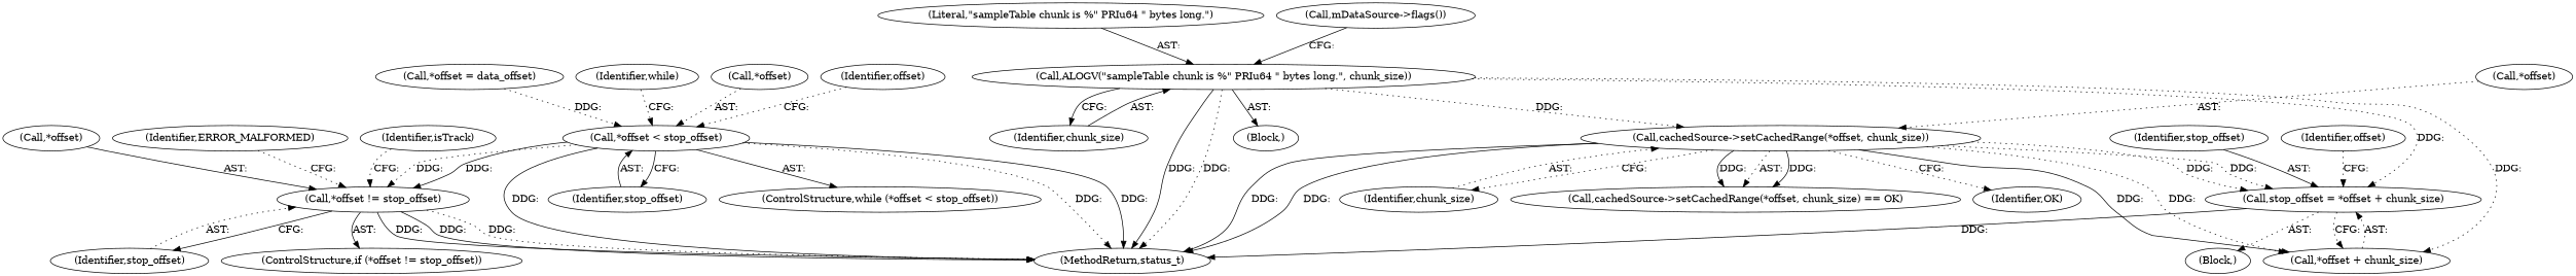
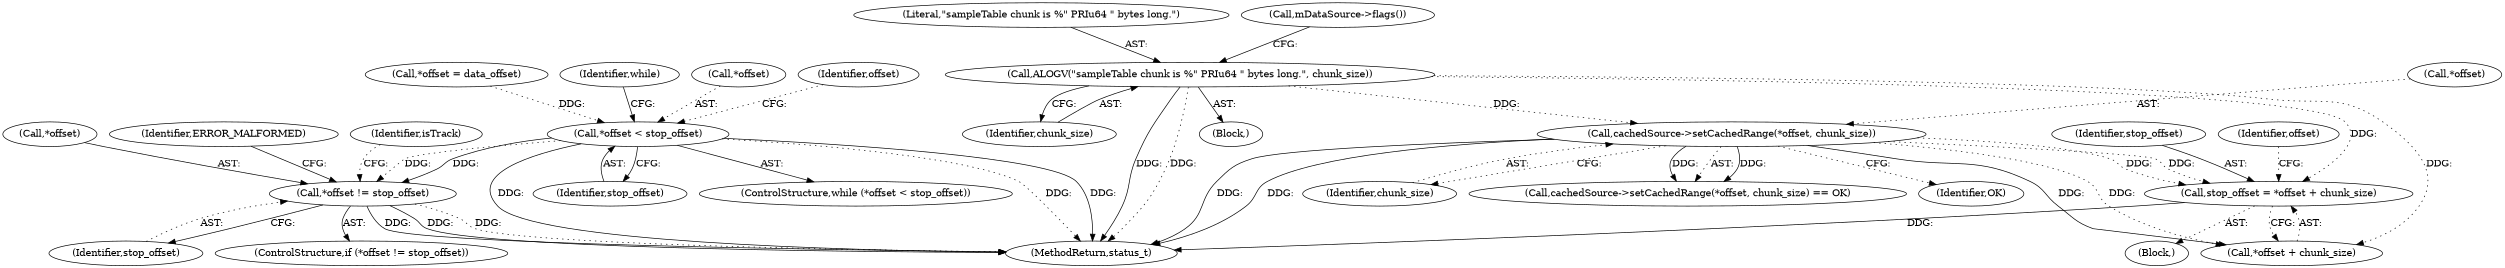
  digraph {
    edge [style=dotted]
    n1 [label="(Call,stop_offset = *offset + chunk_size)"]
    n2 [label="(MethodReturn,status_t)"]
    n3 [label="(Call,*offset + chunk_size)"]
    n4 [label="(Block,)"]
    n5 [label="(Call,*offset < stop_offset)"]
    n6 [label="(Call,*offset != stop_offset)"]
    n7 [label="(Identifier,stop_offset)"]
    n8 [label="(ControlStructure,while (*offset < stop_offset))"]
    n9 [label="(Call,cachedSource->setCachedRange(*offset, chunk_size))"]
    n10 [label="(Identifier,chunk_size)"]
    n11 [label="(Call,cachedSource->setCachedRange(*offset, chunk_size) == OK)"]
    n12 [label="(Identifier,OK)"]
    n13 [label="(Call,ALOGV(\"sampleTable chunk is %\" PRIu64 \" bytes long.\", chunk_size))"]
    n14 [label="(Identifier,chunk_size)"]
    n15 [label="(Block,)"]
    n16 [label="(Identifier,stop_offset)"]
    n17 [label="(ControlStructure,if (*offset != stop_offset))"]
    n18 [label="(Identifier,stop_offset)"]
    n19 [label="(Literal,\"sampleTable chunk is %\" PRIu64 \" bytes long.\")"]
    n20 [label="(Identifier,offset)"]
    n21 [label="(Call,*offset = data_offset)"]
    n22 [label="(Call,mDataSource->flags())"]
    n23 [label="(Call,*offset)"]
    n24 [label="(Call,*offset)"]
    n25 [label="(Identifier,ERROR_MALFORMED)"]
    n26 [label="(Identifier,while)"]
    n27 [label="(Call,*offset)"]
    n28 [label="(Identifier,offset)"]
    n29 [label="(Identifier,isTrack)"]
    n1 -> n2 [label="DDG: " style=solid]
    n1 -> n3 [label="CFG: "]
    n1 -> n4 [label="AST: "]
    n3 -> n1 [label="AST: "]
    n5 -> n2 [label="DDG: "]
    n5 -> n2 [label="DDG: " style=solid]
    n5 -> n2 [label="DDG: " style=solid]
    n5 -> n6 [label="DDG: " style=solid]
    n5 -> n6 [label="DDG: "]
    n5 -> n7 [label="CFG: " style=solid]
    n5 -> n8 [label="AST: " style=solid]
    n6 -> n2 [label="DDG: "]
    n6 -> n2 [label="DDG: " style=solid]
    n6 -> n2 [label="DDG: " style=solid]
    n6 -> n16 [label="CFG: " style=solid]
    n6 -> n17 [label="AST: " style=solid]
    n7 -> n5 [label="AST: " style=solid]
    n9 -> n1 [label="DDG: "]
    n9 -> n1 [label="DDG: "]
    n9 -> n2 [label="DDG: " style=solid]
    n9 -> n2 [label="DDG: " style=solid]
    n9 -> n3 [label="DDG: " style=solid]
    n9 -> n3 [label="DDG: "]
    n9 -> n10 [label="CFG: "]
    n9 -> n11 [label="AST: "]
    n9 -> n11 [label="DDG: " style=solid]
    n9 -> n11 [label="DDG: " style=solid]
    n9 -> n12 [label="CFG: "]
    n10 -> n9 [label="AST: "]
    n13 -> n1 [label="DDG: "]
    n13 -> n2 [label="DDG: " style=solid]
    n13 -> n2 [label="DDG: "]
    n13 -> n3 [label="DDG: "]
    n13 -> n9 [label="DDG: "]
    n13 -> n14 [label="CFG: " style=solid]
    n13 -> n15 [label="AST: " style=solid]
    n14 -> n13 [label="AST: " style=solid]
    n16 -> n6 [label="AST: "]
    n18 -> n1 [label="AST: " style=solid]
    n19 -> n13 [label="AST: " style=solid]
    n20 -> n1 [label="CFG: "]
    n21 -> n5 [label="DDG: "]
    n22 -> n13 [label="CFG: " style=solid]
    n23 -> n6 [label="AST: " style=solid]
    n24 -> n9 [label="AST: "]
-   n25 -> n6 [label="CFG: "]
-   n26 -> n5 [label="CFG: "]
+   n25 -> n6 [label="CFG: " style=solid]
+   n26 -> n5 [label="CFG: " style=solid]
    n27 -> n5 [label="AST: "]
    n28 -> n5 [label="CFG: "]
    n29 -> n6 [label="CFG: "]
  }
